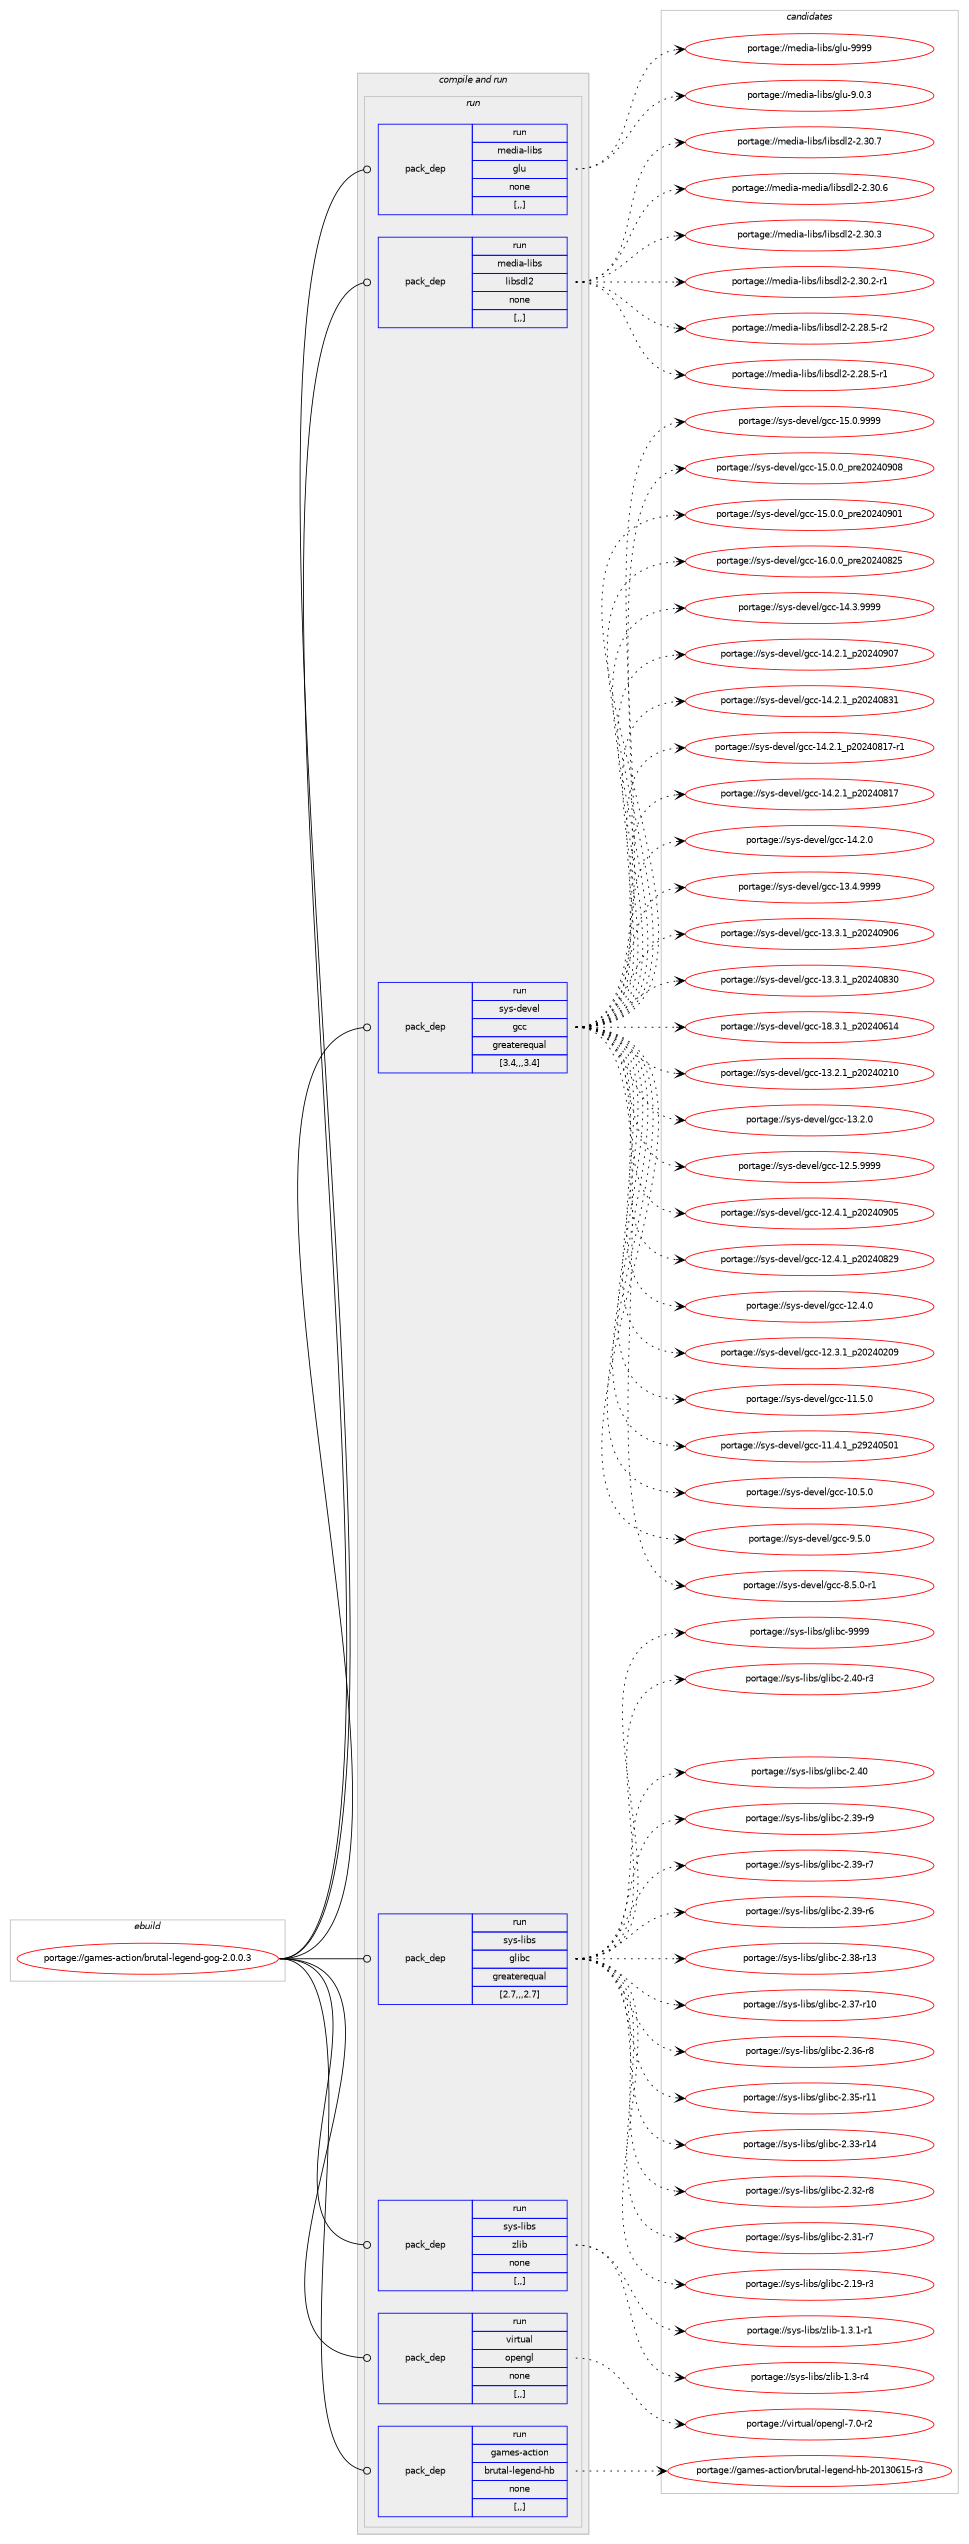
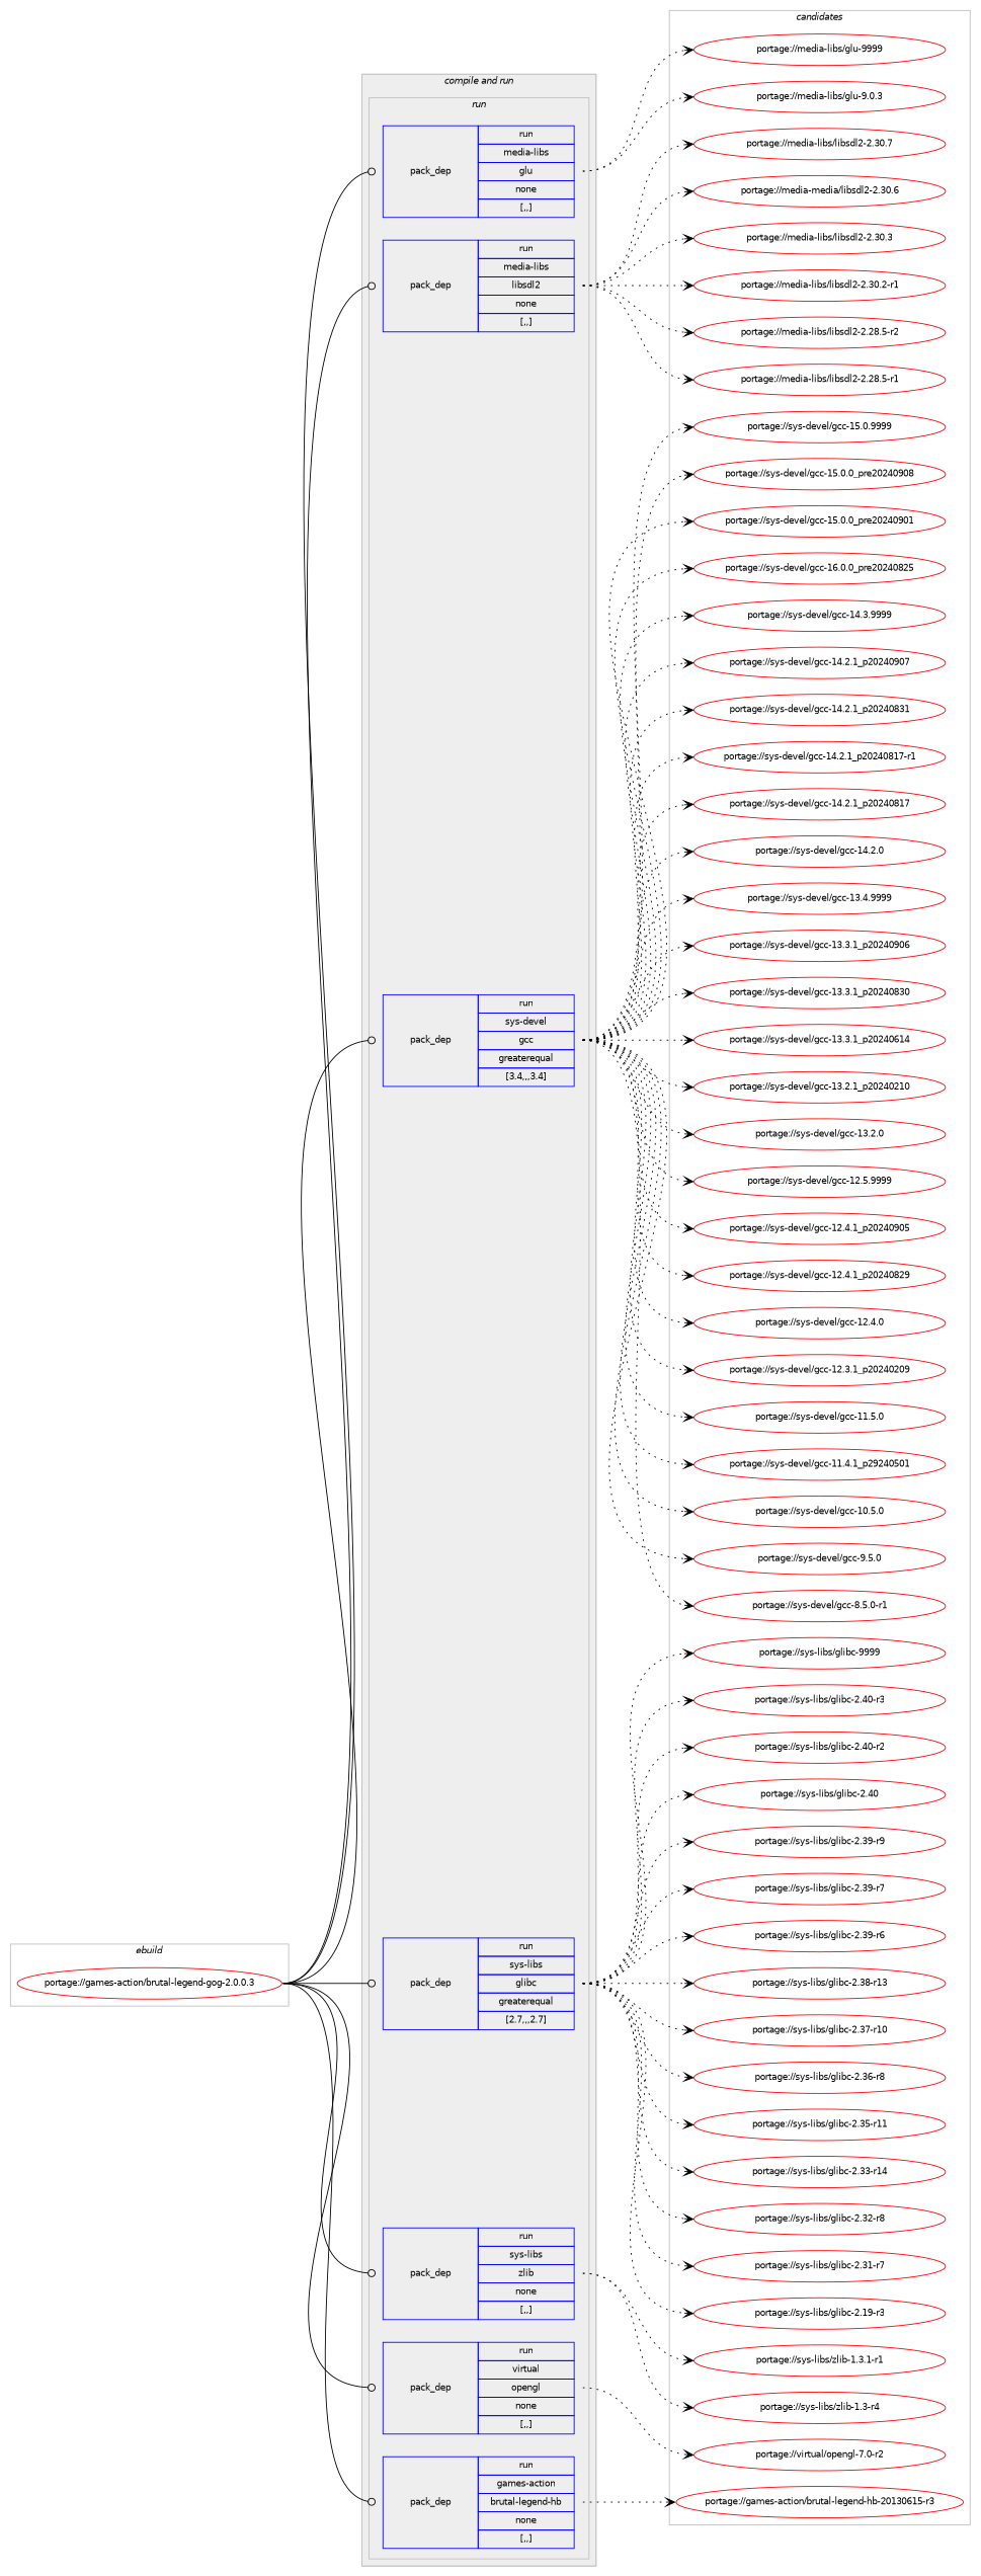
  digraph {
    compound=true
    concentrate=true
    fontname=Helvetica
    fontsize=10
    newrank=true
    rankdir=LR
    ranksep=1.5
    node [color=red fontname=Helvetica fontsize=10]
    edge [arrowhead=vee headport=w style=dotted tailport=e weight=100]
    n1 [label="portage://games-action/brutal-legend-gog-2.0.0.3" width=4]
    n2 [color=blue label=<<TABLE BORDER="0" CELLBORDER="1" CELLSPACING="0" CELLPADDING="4" WIDTH="220"><TR><TD ROWSPAN="6" CELLPADDING="30">pack_dep</TD></TR><TR><TD WIDTH="110">run</TD></TR><TR><TD>media-libs</TD></TR><TR><TD>glu</TD></TR><TR><TD>none</TD></TR><TR><TD>[,,]</TD></TR></TABLE>> shape=none]
    n3 [color=blue label=<<TABLE BORDER="0" CELLBORDER="1" CELLSPACING="0" CELLPADDING="4" WIDTH="220"><TR><TD ROWSPAN="6" CELLPADDING="30">pack_dep</TD></TR><TR><TD WIDTH="110">run</TD></TR><TR><TD>media-libs</TD></TR><TR><TD>libsdl2</TD></TR><TR><TD>none</TD></TR><TR><TD>[,,]</TD></TR></TABLE>> shape=none]
    n4 [color=blue label=<<TABLE BORDER="0" CELLBORDER="1" CELLSPACING="0" CELLPADDING="4" WIDTH="220"><TR><TD ROWSPAN="6" CELLPADDING="30">pack_dep</TD></TR><TR><TD WIDTH="110">run</TD></TR><TR><TD>sys-devel</TD></TR><TR><TD>gcc</TD></TR><TR><TD>greaterequal</TD></TR><TR><TD>[3.4,,,3.4]</TD></TR></TABLE>> shape=none]
    n5 [color=blue label=<<TABLE BORDER="0" CELLBORDER="1" CELLSPACING="0" CELLPADDING="4" WIDTH="220"><TR><TD ROWSPAN="6" CELLPADDING="30">pack_dep</TD></TR><TR><TD WIDTH="110">run</TD></TR><TR><TD>sys-libs</TD></TR><TR><TD>glibc</TD></TR><TR><TD>greaterequal</TD></TR><TR><TD>[2.7,,,2.7]</TD></TR></TABLE>> shape=none]
    n6 [color=blue label=<<TABLE BORDER="0" CELLBORDER="1" CELLSPACING="0" CELLPADDING="4" WIDTH="220"><TR><TD ROWSPAN="6" CELLPADDING="30">pack_dep</TD></TR><TR><TD WIDTH="110">run</TD></TR><TR><TD>sys-libs</TD></TR><TR><TD>zlib</TD></TR><TR><TD>none</TD></TR><TR><TD>[,,]</TD></TR></TABLE>> shape=none]
    n7 [color=blue label=<<TABLE BORDER="0" CELLBORDER="1" CELLSPACING="0" CELLPADDING="4" WIDTH="220"><TR><TD ROWSPAN="6" CELLPADDING="30">pack_dep</TD></TR><TR><TD WIDTH="110">run</TD></TR><TR><TD>virtual</TD></TR><TR><TD>opengl</TD></TR><TR><TD>none</TD></TR><TR><TD>[,,]</TD></TR></TABLE>> shape=none]
    n8 [color=blue label=<<TABLE BORDER="0" CELLBORDER="1" CELLSPACING="0" CELLPADDING="4" WIDTH="220"><TR><TD ROWSPAN="6" CELLPADDING="30">pack_dep</TD></TR><TR><TD WIDTH="110">run</TD></TR><TR><TD>games-action</TD></TR><TR><TD>brutal-legend-hb</TD></TR><TR><TD>none</TD></TR><TR><TD>[,,]</TD></TR></TABLE>> shape=none]
    n9 [label="portage://media-libs/glu-9999" width=4]
    n10 [label="portage://media-libs/glu-9.0.3" width=4]
    n11 [label="portage://media-libs/libsdl2-2.30.7" width=4]
    n12 [label="portage://media-media/libsdl2-2.30.6" width=4]
    n13 [label="portage://media-libs/libsdl2-2.30.3" width=4]
    n14 [label="portage://media-libs/libsdl2-2.30.2-r1" width=4]
    n15 [label="portage://media-libs/libsdl2-2.28.5-r2" width=4]
    n16 [label="portage://media-libs/libsdl2-2.28.5-r1" width=4]
    n17 [label="portage://sys-devel/gcc-15.0.9999" width=4]
    n18 [label="portage://sys-devel/gcc-15.0.0_pre20240908" width=4]
    n19 [label="portage://sys-devel/gcc-15.0.0_pre20240901" width=4]
    n20 [label="portage://sys-devel/gcc-16.0.0_pre20240825" width=4]
    n21 [label="portage://sys-devel/gcc-14.3.9999" width=4]
    n22 [label="portage://sys-devel/gcc-14.2.1_p20240907" width=4]
    n23 [label="portage://sys-devel/gcc-14.2.1_p20240831" width=4]
    n24 [label="portage://sys-devel/gcc-14.2.1_p20240817-r1" width=4]
    n25 [label="portage://sys-devel/gcc-14.2.1_p20240817" width=4]
    n26 [label="portage://sys-devel/gcc-14.2.0" width=4]
    n27 [label="portage://sys-devel/gcc-13.4.9999" width=4]
    n28 [label="portage://sys-devel/gcc-13.3.1_p20240906" width=4]
    n29 [label="portage://sys-devel/gcc-13.3.1_p20240830" width=4]
-   n30 [label="portage://sys-devel/gcc-18.3.1_p20240614" width=4]
+   n30 [label="portage://sys-devel/gcc-13.3.1_p20240614" width=4]
    n31 [label="portage://sys-devel/gcc-13.2.1_p20240210" width=4]
    n32 [label="portage://sys-devel/gcc-13.2.0" width=4]
    n33 [label="portage://sys-devel/gcc-12.5.9999" width=4]
    n34 [label="portage://sys-devel/gcc-12.4.1_p20240905" width=4]
    n35 [label="portage://sys-devel/gcc-12.4.1_p20240829" width=4]
    n36 [label="portage://sys-devel/gcc-12.4.0" width=4]
    n37 [label="portage://sys-devel/gcc-12.3.1_p20240209" width=4]
    n38 [label="portage://sys-devel/gcc-11.5.0" width=4]
    n39 [label="portage://sys-devel/gcc-11.4.1_p29240501" width=4]
    n40 [label="portage://sys-devel/gcc-10.5.0" width=4]
    n41 [label="portage://sys-devel/gcc-9.5.0" width=4]
    n42 [label="portage://sys-devel/gcc-8.5.0-r1" width=4]
    n43 [label="portage://sys-libs/glibc-9999" width=4]
    n44 [label="portage://sys-libs/glibc-2.40-r3" width=4]
+   n45 [label="portage://sys-libs/glibc-2.40-r2" width=4]
    n46 [label="portage://sys-libs/glibc-2.40" width=4]
    n47 [label="portage://sys-libs/glibc-2.39-r9" width=4]
    n48 [label="portage://sys-libs/glibc-2.39-r7" width=4]
    n49 [label="portage://sys-libs/glibc-2.39-r6" width=4]
    n50 [label="portage://sys-libs/glibc-2.38-r13" width=4]
    n51 [label="portage://sys-libs/glibc-2.37-r10" width=4]
    n52 [label="portage://sys-libs/glibc-2.36-r8" width=4]
    n53 [label="portage://sys-libs/glibc-2.35-r11" width=4]
    n54 [label="portage://sys-libs/glibc-2.33-r14" width=4]
    n55 [label="portage://sys-libs/glibc-2.32-r8" width=4]
    n56 [label="portage://sys-libs/glibc-2.31-r7" width=4]
    n57 [label="portage://sys-libs/glibc-2.19-r3" width=4]
    n58 [label="portage://sys-libs/zlib-1.3.1-r1" width=4]
    n59 [label="portage://sys-libs/zlib-1.3-r4" width=4]
    n60 [label="portage://virtual/opengl-7.0-r2" width=4]
    n61 [label="portage://games-action/brutal-legend-hb-20130615-r3" width=4]
    subgraph cluster_1 {
      color=gray
      label=<<i>ebuild</i>>
      n1
    }
    subgraph cluster_2 {
      color=gray
      label=<<i>dependencies</i>>
      subgraph cluster_3 {
        color=gray
        fillcolor="#eeeeee"
        label=<<i>compile</i>>
        style=filled
      }
      subgraph cluster_4 {
        color=gray
        fillcolor="#eeeeee"
        label=<<i>compile and run</i>>
        style=filled
      }
      subgraph cluster_5 {
        color=gray
        fillcolor="#eeeeee"
        label=<<i>run</i>>
        style=filled
        subgraph sub_6 {
          color=gray
          fillcolor="#eeeeee"
          label=<<i>run</i>>
          style=filled
          n2
        }
        subgraph sub_7 {
          color=gray
          fillcolor="#eeeeee"
          label=<<i>run</i>>
          style=filled
          n3
        }
        subgraph sub_8 {
          color=gray
          fillcolor="#eeeeee"
          label=<<i>run</i>>
          style=filled
          n4
        }
        subgraph sub_9 {
          color=gray
          fillcolor="#eeeeee"
          label=<<i>run</i>>
          style=filled
          n5
        }
        subgraph sub_10 {
          color=gray
          fillcolor="#eeeeee"
          label=<<i>run</i>>
          style=filled
          n6
        }
        subgraph sub_11 {
          color=gray
          fillcolor="#eeeeee"
          label=<<i>run</i>>
          style=filled
          n7
        }
        subgraph sub_12 {
          color=gray
          fillcolor="#eeeeee"
          label=<<i>run</i>>
          style=filled
          n8
        }
      }
    }
    subgraph cluster_13 {
      color=gray
      label=<<i>candidates</i>>
      rank=same
      subgraph sub_14 {
        color=black
        label=<<i>candidates</i>>
        nodesep=1
        rank=same
        n9
        n10
      }
      subgraph sub_15 {
        color=black
        label=<<i>candidates</i>>
        nodesep=1
        rank=same
        n11
        n12
        n13
        n14
        n15
        n16
      }
      subgraph sub_16 {
        color=black
        label=<<i>candidates</i>>
        nodesep=1
        rank=same
        n17
        n18
        n19
        n20
        n21
        n22
        n23
        n24
        n25
        n26
        n27
        n28
        n29
        n30
        n31
        n32
        n33
        n34
        n35
        n36
        n37
        n38
        n39
        n40
        n41
        n42
      }
      subgraph sub_17 {
        color=black
        label=<<i>candidates</i>>
        nodesep=1
        rank=same
        n43
        n44
+       n45
        n46
        n47
        n48
        n49
        n50
        n51
        n52
        n53
        n54
        n55
        n56
        n57
      }
      subgraph sub_18 {
        color=black
        label=<<i>candidates</i>>
        nodesep=1
        rank=same
        n58
        n59
      }
      subgraph sub_19 {
        color=black
        label=<<i>candidates</i>>
        nodesep=1
        rank=same
        n60
      }
      subgraph sub_20 {
        color=black
        label=<<i>candidates</i>>
        nodesep=1
        rank=same
        n61
      }
    }
    n1 -> n2 [arrowhead=odot style=solid weight=20]
    n1 -> n3 [arrowhead=odot style=solid weight=20]
    n1 -> n4 [arrowhead=odot style=solid weight=20]
    n1 -> n5 [arrowhead=odot style=solid weight=20]
    n1 -> n6 [arrowhead=odot style=solid weight=20]
    n1 -> n7 [arrowhead=odot style=solid weight=20]
    n1 -> n8 [arrowhead=odot style=solid weight=20]
    n2 -> n9
    n2 -> n10
    n3 -> n11
    n3 -> n12
    n3 -> n13
    n3 -> n14
    n3 -> n15
    n3 -> n16
    n4 -> n17
    n4 -> n18
    n4 -> n19
    n4 -> n20
    n4 -> n21
    n4 -> n22
    n4 -> n23
    n4 -> n24
    n4 -> n25
    n4 -> n26
    n4 -> n27
    n4 -> n28
    n4 -> n29
    n4 -> n30
    n4 -> n31
    n4 -> n32
    n4 -> n33
    n4 -> n34
    n4 -> n35
    n4 -> n36
    n4 -> n37
    n4 -> n38
    n4 -> n39
    n4 -> n40
    n4 -> n41
    n4 -> n42
    n5 -> n43
    n5 -> n44
+   n5 -> n45
    n5 -> n46
    n5 -> n47
    n5 -> n48
    n5 -> n49
    n5 -> n50
    n5 -> n51
    n5 -> n52
    n5 -> n53
    n5 -> n54
    n5 -> n55
    n5 -> n56
    n5 -> n57
    n6 -> n58
    n6 -> n59
    n7 -> n60
    n8 -> n61
  }
